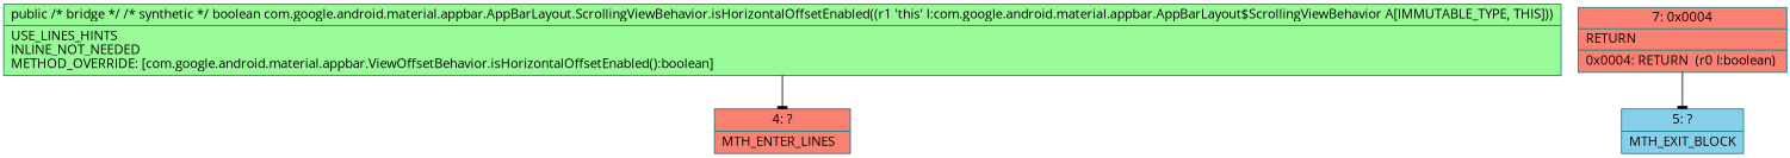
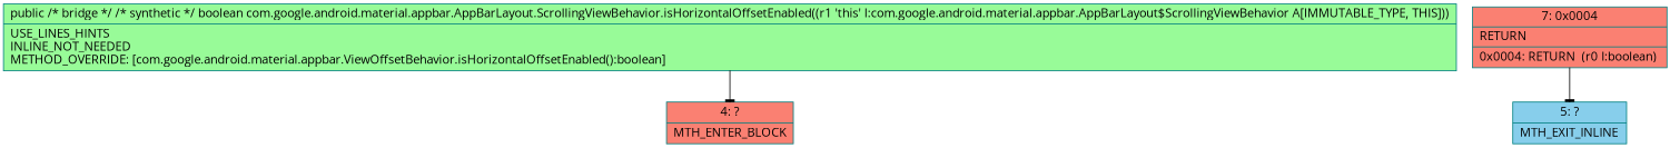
  digraph {
    fontname="Open Sans"
    node [color=teal fillcolor=salmon fontname="Open Sans" shape=record style=filled]
    edge [arrowhead=tee fontname="Open Sans"]
-   n1 [label="{4\:\ ?|MTH_ENTER_LINES\l}"]
+   n1 [label="{4\:\ ?|MTH_ENTER_BLOCK\l}"]
    n2 [label="{7\:\ 0x0004|RETURN\l|0x0004: RETURN  (r0 I:boolean) \l}"]
-   n3 [fillcolor=skyblue label="{5\:\ ?|MTH_EXIT_BLOCK\l}"]
+   n3 [fillcolor=skyblue label="{5\:\ ?|MTH_EXIT_INLINE\l}"]
    n4 [fillcolor=palegreen label="{public \/* bridge *\/ \/* synthetic *\/ boolean com.google.android.material.appbar.AppBarLayout.ScrollingViewBehavior.isHorizontalOffsetEnabled((r1 'this' I:com.google.android.material.appbar.AppBarLayout$ScrollingViewBehavior A[IMMUTABLE_TYPE, THIS]))  | USE_LINES_HINTS\lINLINE_NOT_NEEDED\lMETHOD_OVERRIDE: [com.google.android.material.appbar.ViewOffsetBehavior.isHorizontalOffsetEnabled():boolean]\l}"]
    n2 -> n3
    n4 -> n1
  }
